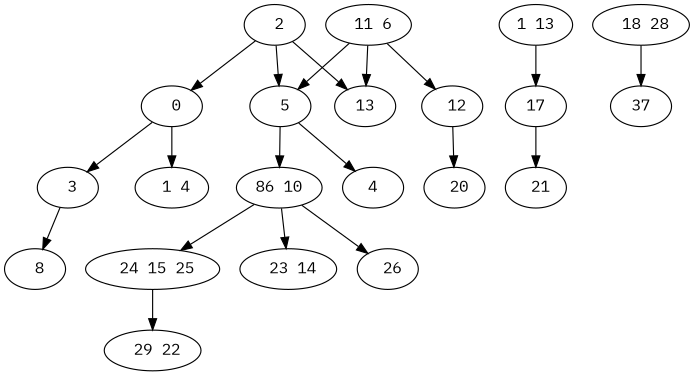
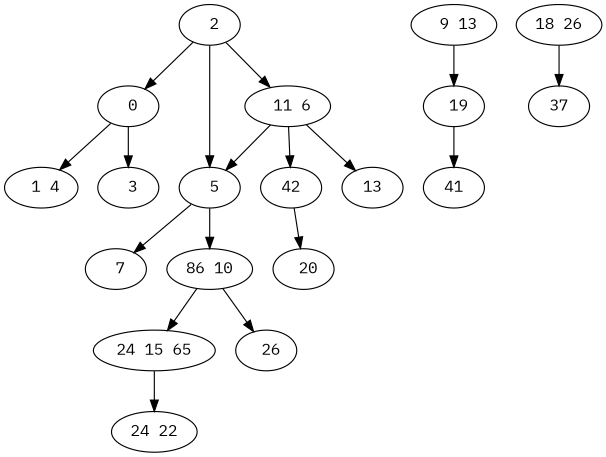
  digraph {
    fontname="IBM Plex Mono"
    node [fontname="IBM Plex Mono"]
    edge [fontname="IBM Plex Mono"]
    " 0"
    " 1 4"
    " 3"
    " 2"
    " 11 6"
    " 5"
-   " 8"
-   " 9 13" [label="1 13"]
-   " 19" [label=17]
-   " 12"
+   " 9 13"
+   " 19"
+   " 12" [label=42]
    n11 [label=13]
-   " 7" [label=4]
+   " 7"
    n13 [label="86 10"]
-   " 21"
+   " 21" [label=41]
    " 20"
    n16 [label=37]
-   " 18 28"
-   " 24 15 25"
-   " 23 14"
+   " 18 28" [label="18 26"]
+   " 24 15 25" [label="24 15 65"]
    " 26"
-   " 29 22"
+   " 29 22" [label="24 22"]
    " 0" -> " 1 4"
    " 0" -> " 3"
-   " 3" -> " 8"
    " 2" -> " 0"
-   " 2" -> n11
+   " 2" -> " 11 6"
    " 2" -> " 5"
    " 11 6" -> " 5"
    " 11 6" -> " 12"
    " 11 6" -> n11
    " 5" -> " 7"
    " 5" -> n13
    " 9 13" -> " 19"
    " 19" -> " 21"
    " 12" -> " 20"
    n13 -> " 24 15 25"
-   n13 -> " 23 14"
    n13 -> " 26"
    " 18 28" -> n16
    " 24 15 25" -> " 29 22"
  }
